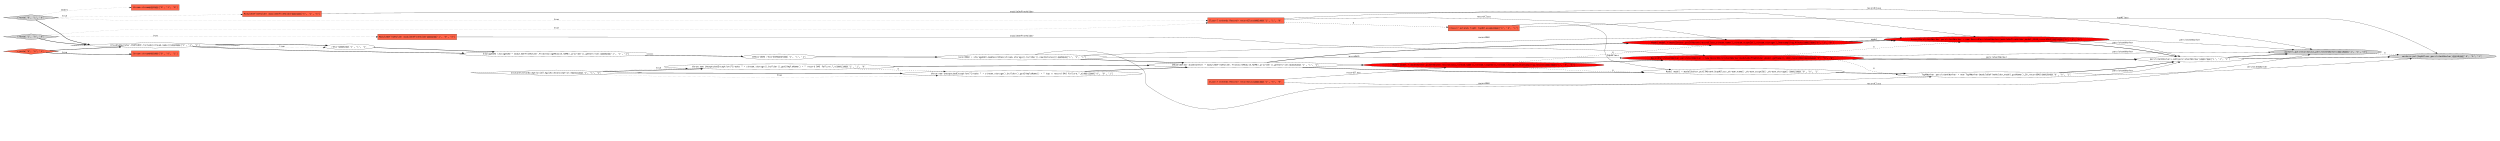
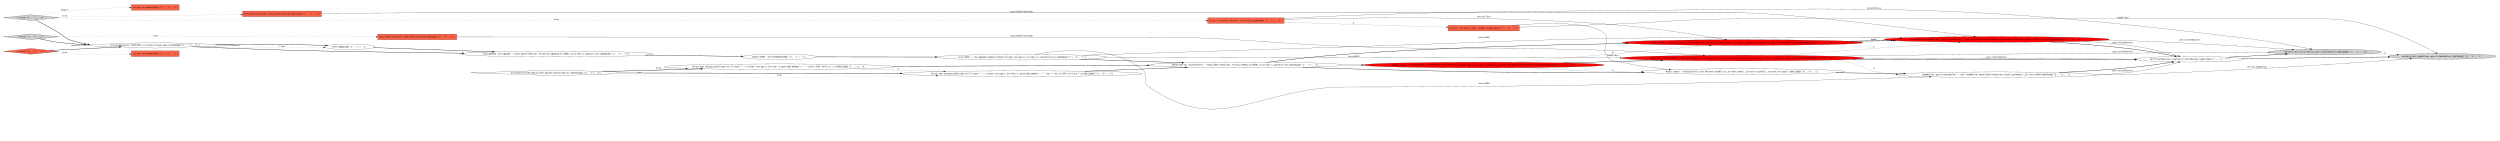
  digraph {
    fontname="Source Code Pro"
    rankdir=LR
    node [fillcolor=white fontname="Source Code Pro" shape=ellipse style=filled]
    edge [fontname="Source Code Pro" style=bold]
    n1 [fillcolor=lightgray label="create['0', '1', '0']" shape=diamond]
    n2 [fillcolor=tomato label="ModuleDefineHolder moduleDefineHolder@@@2@@@['0', '1', '0']" shape=box]
    n3 [fillcolor=tomato label="Class<? extends Record> recordClass@@@2@@@['1', '1', '0']" shape=box]
    n4 [fillcolor=tomato label="Stream stream@@@2@@@['0', '1', '0']" shape=box]
    n5 [label="DisableRegister.INSTANCE.include(stream.name())@@@3@@@['1', '1', '1']" shape=diamond]
    n6 [fillcolor=red label="RecordPersistentWorker persistentWorker = new RecordPersistentWorker(moduleDefineHolder,model,1000,recordDAO)@@@16@@@['0', '1', '0']"]
    n7 [fillcolor=tomato label="Class<? extends TopN> topNClass@@@2@@@['0', '0', '1']" shape=box]
    n8 [fillcolor=lightgray label="workers.put(recordClass,persistentWorker)@@@18@@@['1', '1', '0']"]
    n9 [fillcolor=red label="Model model = modelSetter.putIfAbsent(recordClass,stream.name(),stream.scopeId(),stream.storage(),Downsampling.Minute)@@@15@@@['0', '1', '0']"]
    n10 [label="return@@@4@@@['1', '1', '1']"]
    n11 [label="StorageDAO storageDAO = moduleDefineHolder.find(StorageModule.NAME).provider().getService()@@@6@@@['1', '1', '1']"]
    n12 [label="persistentWorkers.add(persistentWorker)@@@17@@@['1', '1', '1']"]
    n13 [label="Model model = modelSetter.putIfAbsent(topNClass,stream.name(),stream.scopeId(),stream.storage())@@@15@@@['0', '0', '1']"]
    n14 [label="TopNWorker persistentWorker = new TopNWorker(moduleDefineHolder,model.getName(),50,recordDAO)@@@16@@@['0', '0', '1']"]
    n15 [fillcolor=lightgray label="workers.put(topNClass,persistentWorker)@@@18@@@['0', '0', '1']"]
    n16 [label="IRecordDAO recordDAO@@@7@@@['1', '1', '1']"]
    n17 [label="recordDAO = storageDAO.newRecordDao(stream.storage().builder().newInstance())@@@9@@@['1', '1', '1']"]
    n18 [fillcolor=red label="RecordPersistentWorker persistentWorker = new RecordPersistentWorker(moduleDefineHolder,model.getName(),1000,recordDAO)@@@16@@@['1', '0', '0']"]
    n19 [label="IModelSetter modelSetter = moduleDefineHolder.find(CoreModule.NAME).provider().getService()@@@14@@@['1', '1', '1']"]
    n20 [label="InstantiationException|IllegalAccessException e@@@11@@@['1', '1', '1']" shape=diamond]
    n21 [label="throw new UnexpectedException(\"Create \" + stream.storage().builder().getSimpleName() + \" top n record DAO failure.\",e)@@@12@@@['0', '0', '1']"]
    n22 [label="throw new UnexpectedException(\"Create \" + stream.storage().builder().getSimpleName() + \" record DAO failure.\",e)@@@12@@@['1', '1', '0']"]
    n23 [fillcolor=lightgray label="create['1', '0', '0']" shape=diamond]
    n24 [fillcolor=tomato label="ModuleDefineHolder moduleDefineHolder@@@2@@@['1', '0', '0']" shape=box]
-   n25 [fillcolor=tomato label="Class<? extends Record> recordClass@@@2@@@['1', '0', '0']" shape=box]
    n26 [fillcolor=red label="Model model = modelSetter.putIfAbsent(recordClass,stream.name(),stream.scopeId(),stream.storage(),Downsampling.Second)@@@15@@@['1', '0', '0']"]
    n27 [fillcolor=tomato label="Stream stream@@@2@@@['0', '0', '1']" shape=box]
    n28 [fillcolor=tomato label="create['0', '0', '1']" shape=diamond]
    n1 -> n2 [label=true style=dotted]
    n1 -> n3 [label=true style=dotted]
    n1 -> n4 [label=model style=dotted]
    n1 -> n5
    n2 -> n6 [label=moduleDefineHolder style=solid]
    n3 -> n7 [label=0 style=dashed]
    n3 -> n8 [label=recordClass style=solid]
    n3 -> n9 [label=recordClass style=solid]
    n5 -> n10 [label=true style=dotted]
    n5 -> n10
    n5 -> n11
    n6 -> n8 [label=persistentWorker style=solid]
    n6 -> n12
    n6 -> n12 [label=persistentWorker style=solid]
    n7 -> n13 [label=topNClass style=solid]
    n7 -> n15 [label=topNClass style=solid]
    n8 -> n15 [label=0 style=dashed]
    n9 -> n6 [label=model style=solid]
    n9 -> n6
    n10 -> n11
    n11 -> n16
    n12 -> n8
    n12 -> n15
    n13 -> n14
    n14 -> n12
    n14 -> n12 [label=persistentWorker style=solid]
    n14 -> n15 [label=persistentWorker style=solid]
    n16 -> n17
    n17 -> n6 [label=recordDAO style=solid]
    n17 -> n14 [label=recordDAO style=solid]
    n17 -> n18 [label=recordDAO style=solid]
    n17 -> n19
    n18 -> n6 [label=0 style=dashed]
    n18 -> n8 [label=persistentWorker style=solid]
    n18 -> n12 [label=persistentWorker style=solid]
    n18 -> n12
    n18 -> n14 [label=0 style=dashed]
    n19 -> n9
    n19 -> n13
    n19 -> n26
    n20 -> n21
    n20 -> n21 [label=true style=dotted]
    n20 -> n22
    n20 -> n22 [label=true style=dotted]
    n21 -> n19
    n22 -> n19
    n22 -> n21 [label=0 style=dashed]
-   n23 -> n3 [label=true style=dotted]
    n23 -> n5
    n23 -> n24 [label=true style=dotted]
    n24 -> n18 [label=moduleDefineHolder style=solid]
-   n25 -> n8 [label=recordClass style=solid]
-   n25 -> n26 [label=recordClass style=solid]
    n26 -> n9 [label=0 style=dashed]
    n26 -> n13 [label=0 style=dashed]
    n26 -> n18
    n28 -> n5
-   n28 -> n27 [label=true]
+   n28 -> n27 [label=true style=dotted]
  }
